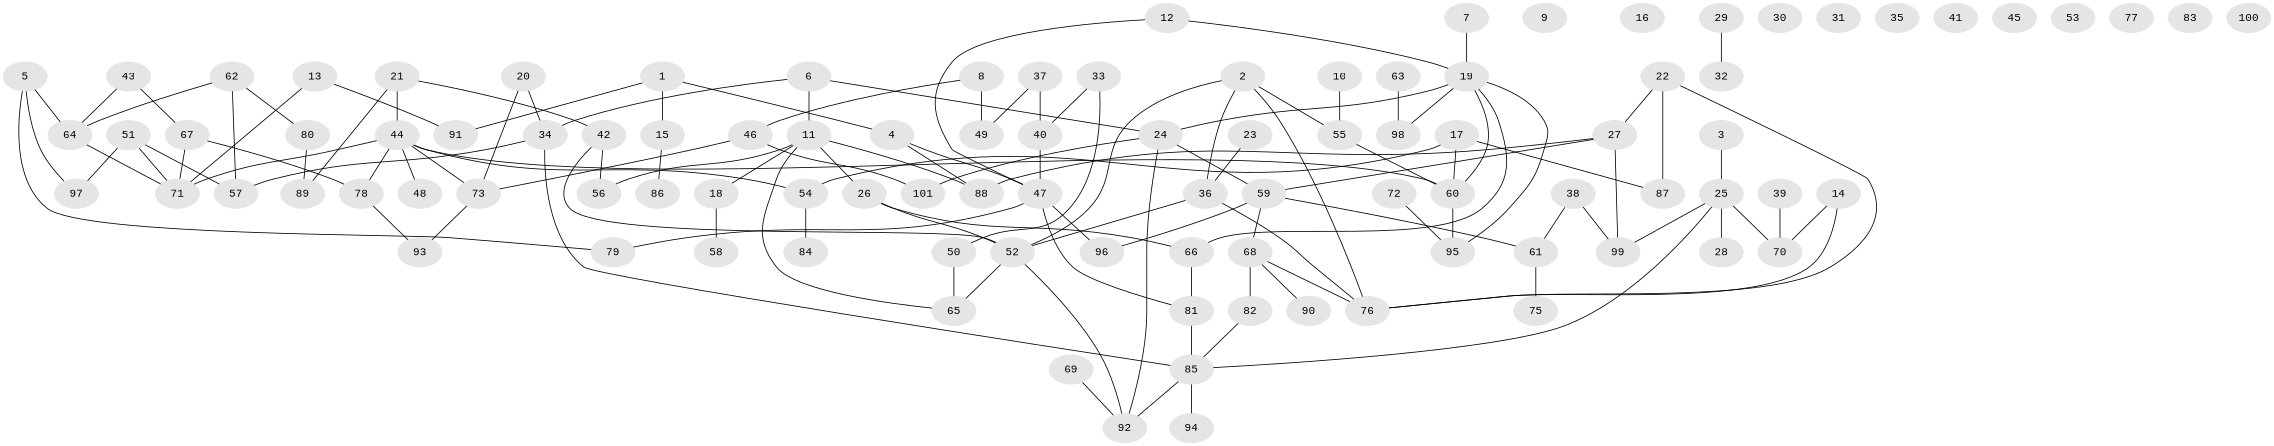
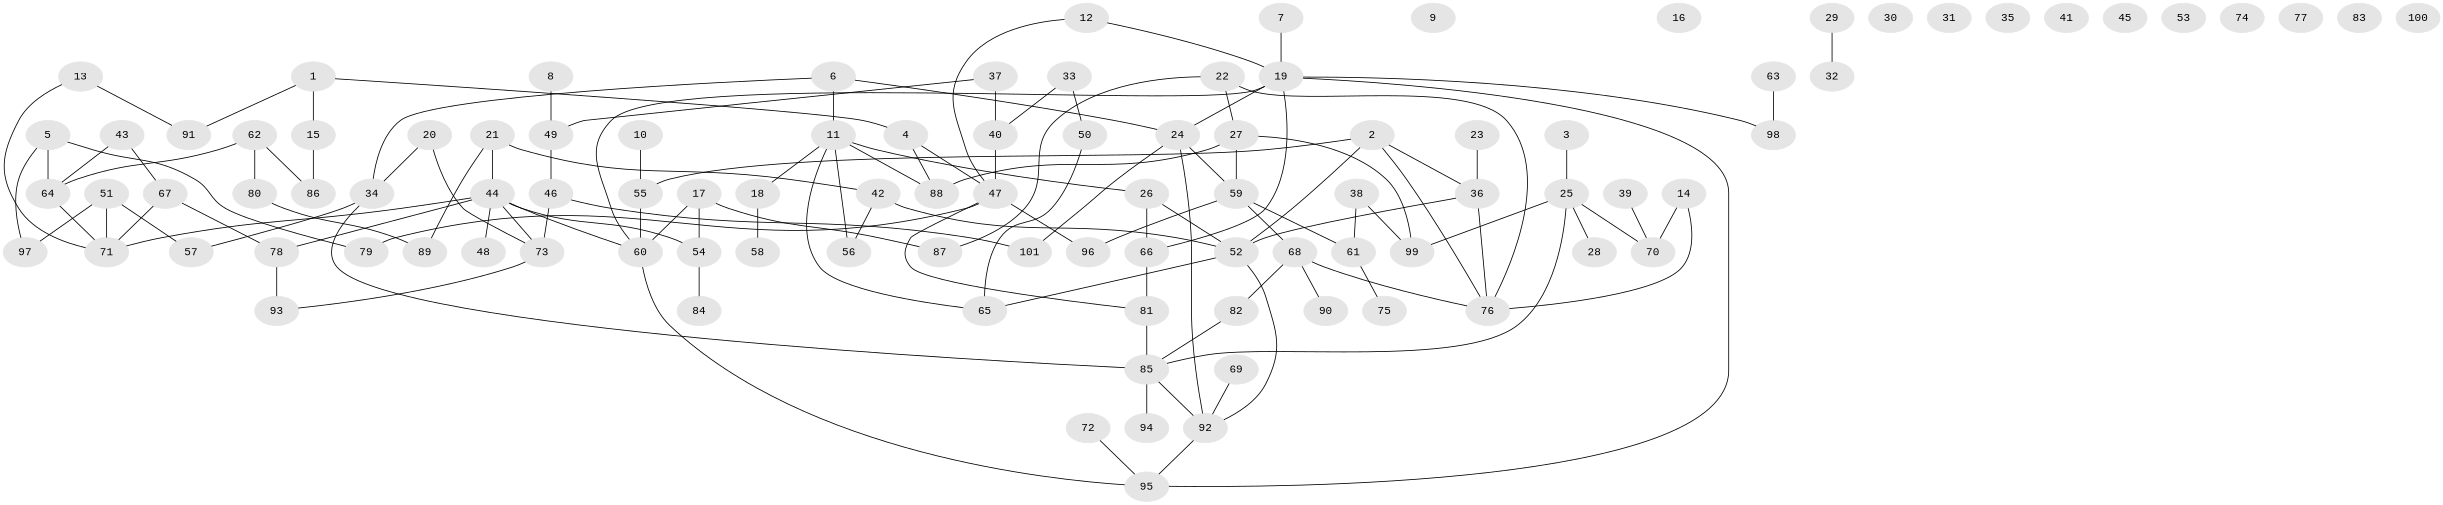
  graph {
    fontname="Liberation Mono"
    node [color=gray90 fontname="Liberation Mono" style=filled]
    edge [fontname="Liberation Mono"]
    1
    4
    15
    91
    47
    88
    86
    2
    36
    52
    55
    76
    65
    92
    60
    3
    25
    70
    28
    85
    99
    79
    81
    96
    5
    64
    97
    71
    6
    11
    24
    34
    18
    26
    56
    59
    101
    57
    7
    19
    66
    95
    98
    8
    46
    49
    40
    73
    9
    10
    58
    12
    13
    14
    16
    17
    54
    87
    84
    20
    93
    21
    42
    44
    89
    48
    78
    22
    27
    23
    61
    68
    94
    29
    32
    30
    31
    33
    50
    35
    37
    38
    75
    39
    41
    43
    67
    45
    51
    53
    82
    90
    62
    80
    63
    69
    72
+   74
    77
    83
    100
    1 -- 4
    1 -- 15
    1 -- 91
    4 -- 47
    4 -- 88
    15 -- 86
    47 -- 79
    47 -- 81
    47 -- 96
    2 -- 36
    2 -- 52
    2 -- 55
    2 -- 76
    36 -- 52
    36 -- 76
    52 -- 65
    52 -- 92
    55 -- 60
+   92 -- 95
    60 -- 95
    3 -- 25
    25 -- 70
    25 -- 28
    25 -- 85
    25 -- 99
    85 -- 92
    85 -- 94
    81 -- 85
    5 -- 79
    5 -- 64
    5 -- 97
    64 -- 71
    6 -- 11
    6 -- 24
    6 -- 34
    11 -- 88
    11 -- 65
    11 -- 18
    11 -- 26
    11 -- 56
    24 -- 92
    24 -- 59
    24 -- 101
    34 -- 85
    34 -- 57
    18 -- 58
    26 -- 52
    26 -- 66
    59 -- 96
    59 -- 61
    59 -- 68
    7 -- 19
    19 -- 60
    19 -- 24
    19 -- 66
    19 -- 95
    19 -- 98
    66 -- 81
-   8 -- 46
+   49 -- 46
    8 -- 49
    46 -- 101
    46 -- 73
    40 -- 47
    73 -- 93
    10 -- 55
    12 -- 47
    12 -- 19
    13 -- 91
    13 -- 71
    14 -- 76
    14 -- 70
    17 -- 60
    17 -- 54
    17 -- 87
    54 -- 84
    20 -- 34
    20 -- 73
    21 -- 42
    21 -- 44
    21 -- 89
    42 -- 52
    42 -- 56
    44 -- 60
    44 -- 71
    44 -- 73
    44 -- 54
    44 -- 48
    44 -- 78
    78 -- 93
    22 -- 76
    22 -- 87
    22 -- 27
    27 -- 88
    27 -- 99
    27 -- 59
    23 -- 36
    61 -- 75
    68 -- 76
    68 -- 82
    68 -- 90
    29 -- 32
    33 -- 40
    33 -- 50
    50 -- 65
    37 -- 49
    37 -- 40
    38 -- 99
    38 -- 61
    39 -- 70
    43 -- 64
    43 -- 67
    67 -- 71
    67 -- 78
    51 -- 97
    51 -- 71
    51 -- 57
    82 -- 85
-   62 -- 57
+   62 -- 86
    62 -- 64
    62 -- 80
    80 -- 89
    63 -- 98
    69 -- 92
    72 -- 95
  }
